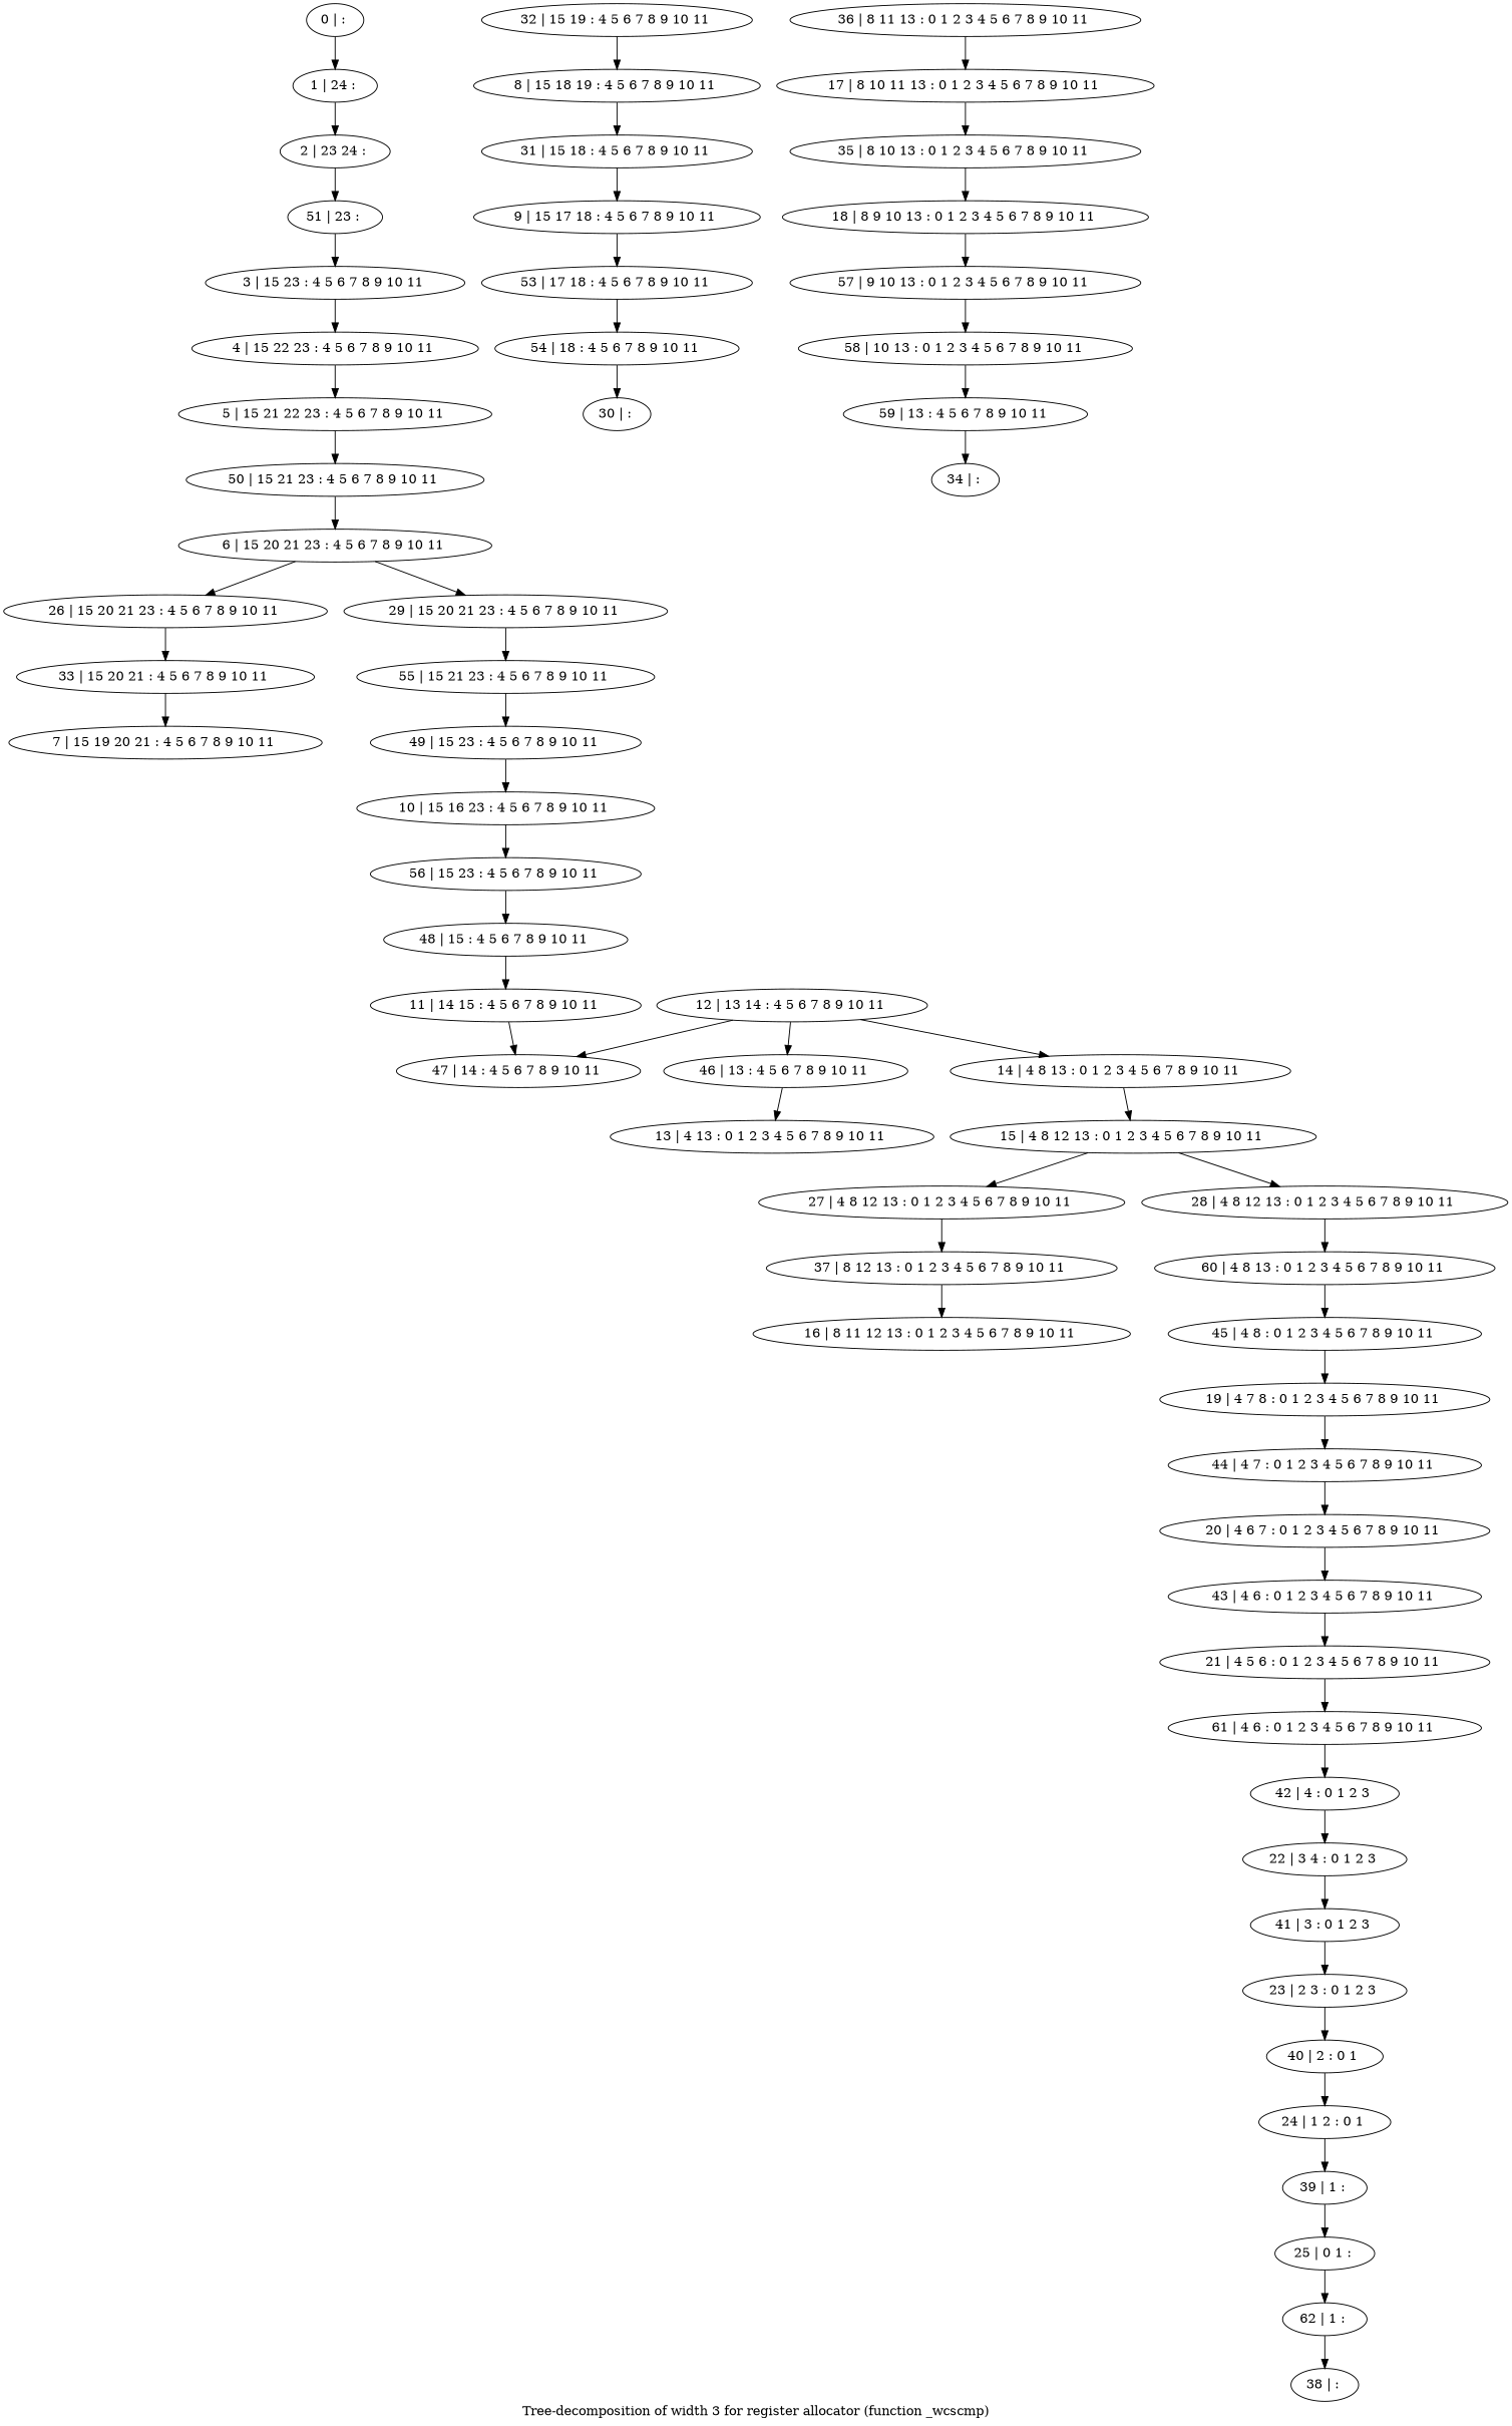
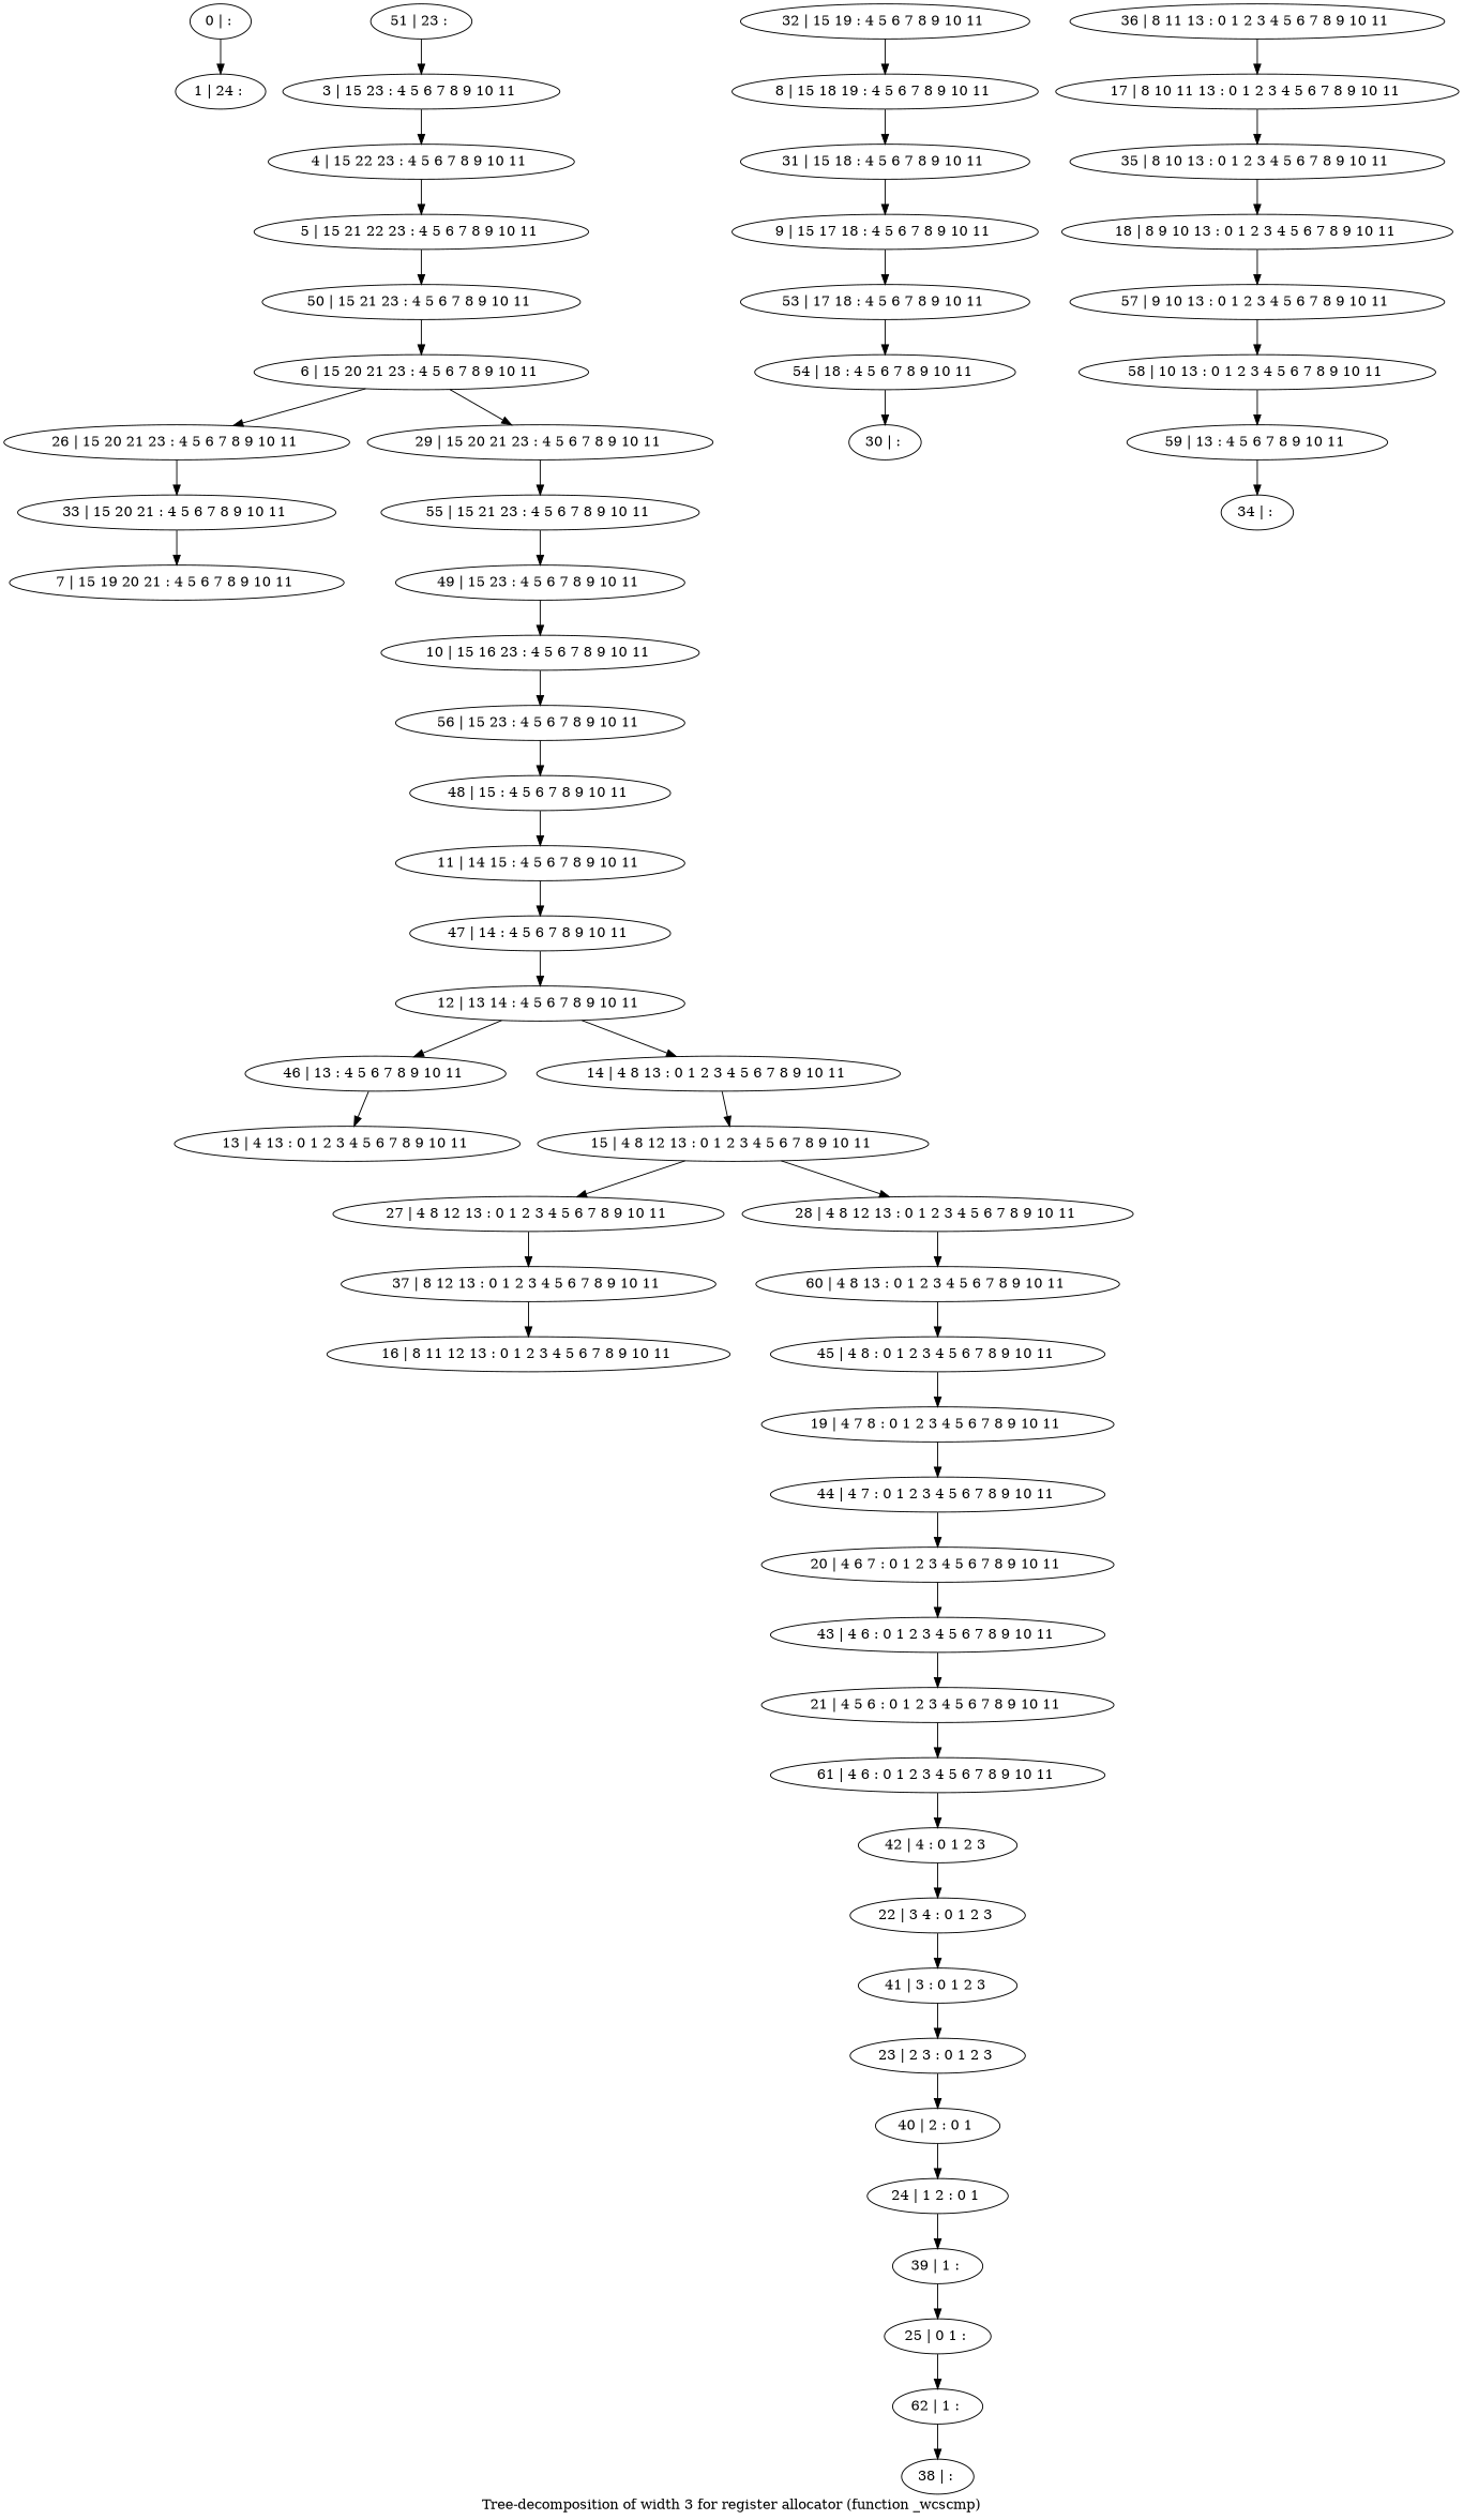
  digraph {
    label="Tree-decomposition of width 3 for register allocator (function _wcscmp)"
    n1 [label="0 | : "]
    n2 [label="1 | 24 : "]
-   n3 [label="2 | 23 24 : "]
    n4 [label="51 | 23 : "]
    n5 [label="3 | 15 23 : 4 5 6 7 8 9 10 11 "]
    n6 [label="4 | 15 22 23 : 4 5 6 7 8 9 10 11 "]
    n7 [label="5 | 15 21 22 23 : 4 5 6 7 8 9 10 11 "]
    n8 [label="50 | 15 21 23 : 4 5 6 7 8 9 10 11 "]
    n9 [label="6 | 15 20 21 23 : 4 5 6 7 8 9 10 11 "]
    n10 [label="26 | 15 20 21 23 : 4 5 6 7 8 9 10 11 "]
    n11 [label="29 | 15 20 21 23 : 4 5 6 7 8 9 10 11 "]
    n12 [label="33 | 15 20 21 : 4 5 6 7 8 9 10 11 "]
    n13 [label="55 | 15 21 23 : 4 5 6 7 8 9 10 11 "]
    n14 [label="7 | 15 19 20 21 : 4 5 6 7 8 9 10 11 "]
    n15 [label="8 | 15 18 19 : 4 5 6 7 8 9 10 11 "]
    n16 [label="31 | 15 18 : 4 5 6 7 8 9 10 11 "]
    n17 [label="9 | 15 17 18 : 4 5 6 7 8 9 10 11 "]
    n18 [label="53 | 17 18 : 4 5 6 7 8 9 10 11 "]
    n19 [label="54 | 18 : 4 5 6 7 8 9 10 11 "]
    n20 [label="10 | 15 16 23 : 4 5 6 7 8 9 10 11 "]
    n21 [label="56 | 15 23 : 4 5 6 7 8 9 10 11 "]
    n22 [label="48 | 15 : 4 5 6 7 8 9 10 11 "]
    n23 [label="11 | 14 15 : 4 5 6 7 8 9 10 11 "]
    n24 [label="47 | 14 : 4 5 6 7 8 9 10 11 "]
    n25 [label="12 | 13 14 : 4 5 6 7 8 9 10 11 "]
    n26 [label="46 | 13 : 4 5 6 7 8 9 10 11 "]
    n27 [label="14 | 4 8 13 : 0 1 2 3 4 5 6 7 8 9 10 11 "]
    n28 [label="13 | 4 13 : 0 1 2 3 4 5 6 7 8 9 10 11 "]
    n29 [label="15 | 4 8 12 13 : 0 1 2 3 4 5 6 7 8 9 10 11 "]
    n30 [label="27 | 4 8 12 13 : 0 1 2 3 4 5 6 7 8 9 10 11 "]
    n31 [label="28 | 4 8 12 13 : 0 1 2 3 4 5 6 7 8 9 10 11 "]
    n32 [label="37 | 8 12 13 : 0 1 2 3 4 5 6 7 8 9 10 11 "]
    n33 [label="60 | 4 8 13 : 0 1 2 3 4 5 6 7 8 9 10 11 "]
    n34 [label="16 | 8 11 12 13 : 0 1 2 3 4 5 6 7 8 9 10 11 "]
    n35 [label="36 | 8 11 13 : 0 1 2 3 4 5 6 7 8 9 10 11 "]
    n36 [label="17 | 8 10 11 13 : 0 1 2 3 4 5 6 7 8 9 10 11 "]
    n37 [label="35 | 8 10 13 : 0 1 2 3 4 5 6 7 8 9 10 11 "]
    n38 [label="18 | 8 9 10 13 : 0 1 2 3 4 5 6 7 8 9 10 11 "]
    n39 [label="57 | 9 10 13 : 0 1 2 3 4 5 6 7 8 9 10 11 "]
    n40 [label="58 | 10 13 : 0 1 2 3 4 5 6 7 8 9 10 11 "]
    n41 [label="19 | 4 7 8 : 0 1 2 3 4 5 6 7 8 9 10 11 "]
    n42 [label="44 | 4 7 : 0 1 2 3 4 5 6 7 8 9 10 11 "]
    n43 [label="20 | 4 6 7 : 0 1 2 3 4 5 6 7 8 9 10 11 "]
    n44 [label="43 | 4 6 : 0 1 2 3 4 5 6 7 8 9 10 11 "]
    n45 [label="21 | 4 5 6 : 0 1 2 3 4 5 6 7 8 9 10 11 "]
    n46 [label="61 | 4 6 : 0 1 2 3 4 5 6 7 8 9 10 11 "]
    n47 [label="42 | 4 : 0 1 2 3 "]
    n48 [label="22 | 3 4 : 0 1 2 3 "]
    n49 [label="41 | 3 : 0 1 2 3 "]
    n50 [label="23 | 2 3 : 0 1 2 3 "]
    n51 [label="40 | 2 : 0 1 "]
    n52 [label="24 | 1 2 : 0 1 "]
    n53 [label="39 | 1 : "]
    n54 [label="25 | 0 1 : "]
    n55 [label="62 | 1 : "]
    n56 [label="38 | : "]
    n57 [label="45 | 4 8 : 0 1 2 3 4 5 6 7 8 9 10 11 "]
    n58 [label="49 | 15 23 : 4 5 6 7 8 9 10 11 "]
    n59 [label="30 | : "]
    n60 [label="32 | 15 19 : 4 5 6 7 8 9 10 11 "]
    n61 [label="34 | : "]
    n62 [label="59 | 13 : 4 5 6 7 8 9 10 11 "]
    n1 -> n2
-   n2 -> n3
-   n3 -> n4
    n4 -> n5
    n5 -> n6
    n6 -> n7
    n7 -> n8
    n8 -> n9
    n9 -> n10
    n9 -> n11
    n10 -> n12
    n11 -> n13
    n12 -> n14
    n13 -> n58
    n15 -> n16
    n16 -> n17
    n17 -> n18
    n18 -> n19
    n19 -> n59
    n20 -> n21
    n21 -> n22
    n22 -> n23
    n23 -> n24
-   n25 -> n24
+   n24 -> n25
    n25 -> n26
    n25 -> n27
    n26 -> n28
    n27 -> n29
    n29 -> n30
    n29 -> n31
    n30 -> n32
    n31 -> n33
    n32 -> n34
    n33 -> n57
    n35 -> n36
    n36 -> n37
    n37 -> n38
    n38 -> n39
    n39 -> n40
    n40 -> n62
    n41 -> n42
    n42 -> n43
    n43 -> n44
    n44 -> n45
    n45 -> n46
    n46 -> n47
    n47 -> n48
    n48 -> n49
    n49 -> n50
    n50 -> n51
    n51 -> n52
    n52 -> n53
    n53 -> n54
    n54 -> n55
    n55 -> n56
    n57 -> n41
    n58 -> n20
    n60 -> n15
    n62 -> n61
  }
